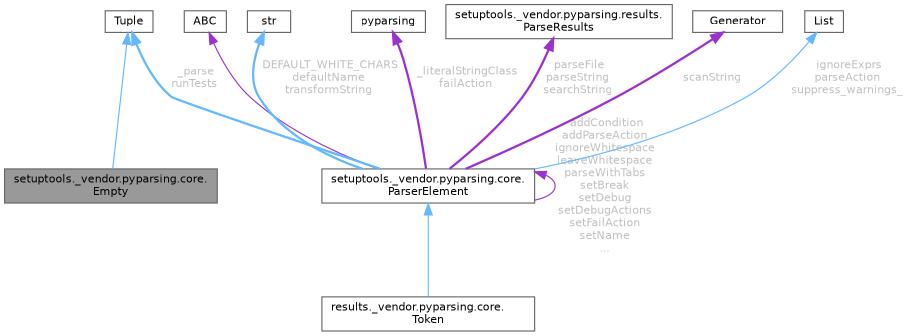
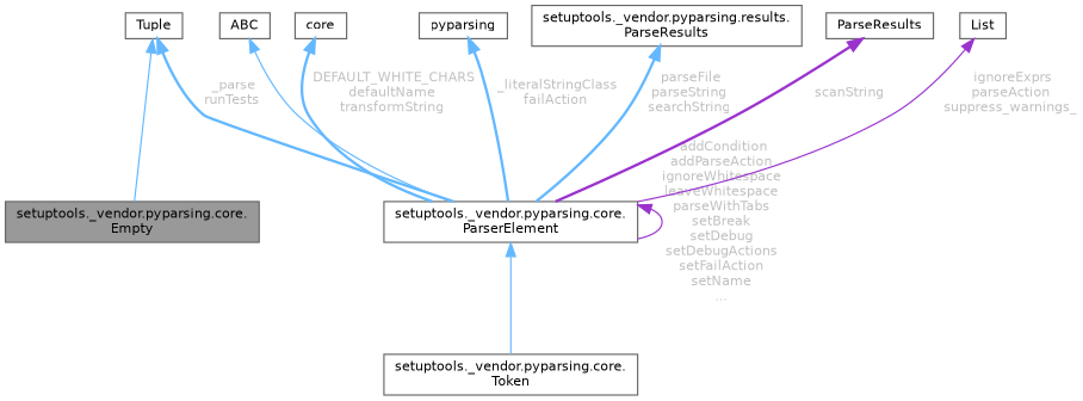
  digraph {
    node [color=gray40 fillcolor=white fontname=Helvetica fontsize=10 shape=box style=filled]
    edge [color=steelblue1 dir=back fontname=Helvetica fontsize=10 labelfontname=Helvetica labelfontsize=10 style=solid fontcolor=grey]
    n1 [fillcolor=grey60 fontcolor=black height=0.2 label="setuptools._vendor.pyparsing.core.\lEmpty" width=0.4]
-   n2 [height=0.2 label="results._vendor.pyparsing.core.\lToken" width=0.4]
+   n2 [height=0.2 label="setuptools._vendor.pyparsing.core.\lToken" width=0.4]
    n3 [height=0.2 label="setuptools._vendor.pyparsing.core.\lParserElement" width=0.4]
    n4 [height=0.2 label=ABC width=0.4]
-   n5 [height=0.2 label=str width=0.4]
+   n5 [height=0.2 label=core width=0.4]
    n6 [height=0.2 label=pyparsing width=0.4]
    n7 [height=0.2 label=Tuple width=0.4]
    n8 [height=0.2 label="setuptools._vendor.pyparsing.results.\lParseResults" width=0.4]
-   n9 [height=0.2 label=Generator width=0.4]
+   n9 [height=0.2 label=ParseResults width=0.4]
    n10 [height=0.2 label=List width=0.4]
    n3 -> n2 [fontcolor=""]
    n3 -> n3 [color=darkorchid3 label=" addCondition\naddParseAction\nignoreWhitespace\nleaveWhitespace\nparseWithTabs\nsetBreak\nsetDebug\nsetDebugActions\nsetFailAction\nsetName\n..."]
-   n4 -> n3 [color=darkorchid3 fontcolor=""]
+   n4 -> n3 [fontcolor=""]
    n5 -> n3 [label=" DEFAULT_WHITE_CHARS\ndefaultName\ntransformString" style=bold]
-   n6 -> n3 [color=darkorchid3 label=" _literalStringClass\nfailAction" style=bold]
+   n6 -> n3 [label=" _literalStringClass\nfailAction" style=bold]
    n7 -> n1 [fontcolor=""]
    n7 -> n3 [label=" _parse\nrunTests" style=bold]
-   n8 -> n3 [color=darkorchid3 label=" parseFile\nparseString\nsearchString" style=bold]
+   n8 -> n3 [label=" parseFile\nparseString\nsearchString" style=bold]
    n9 -> n3 [color=darkorchid3 label=" scanString" style=bold]
-   n10 -> n3 [label=" ignoreExprs\nparseAction\nsuppress_warnings_"]
+   n10 -> n3 [color=darkorchid3 label=" ignoreExprs\nparseAction\nsuppress_warnings_"]
  }
